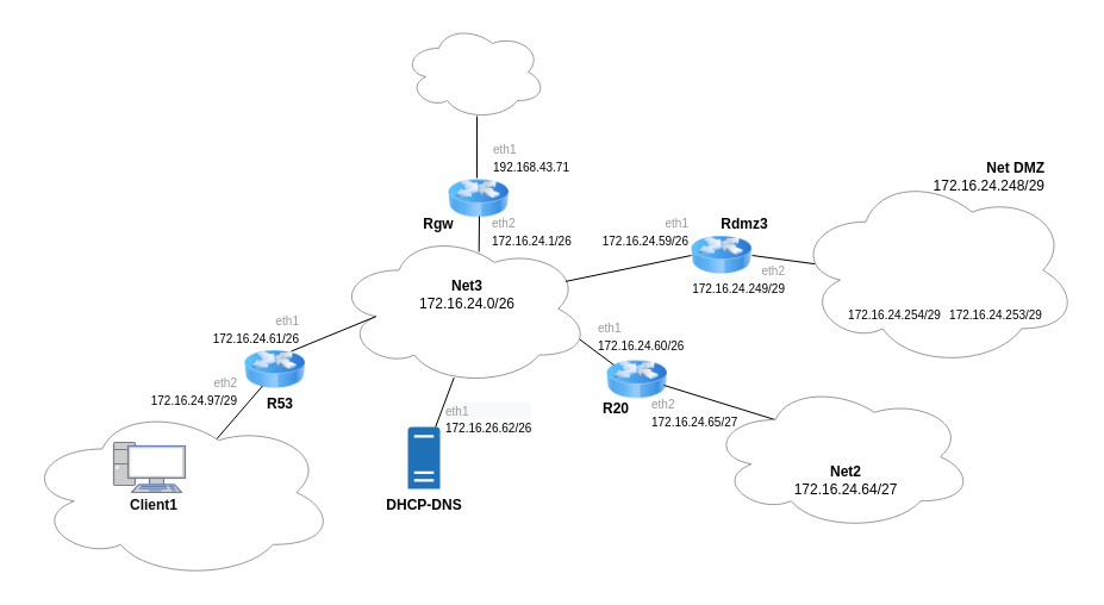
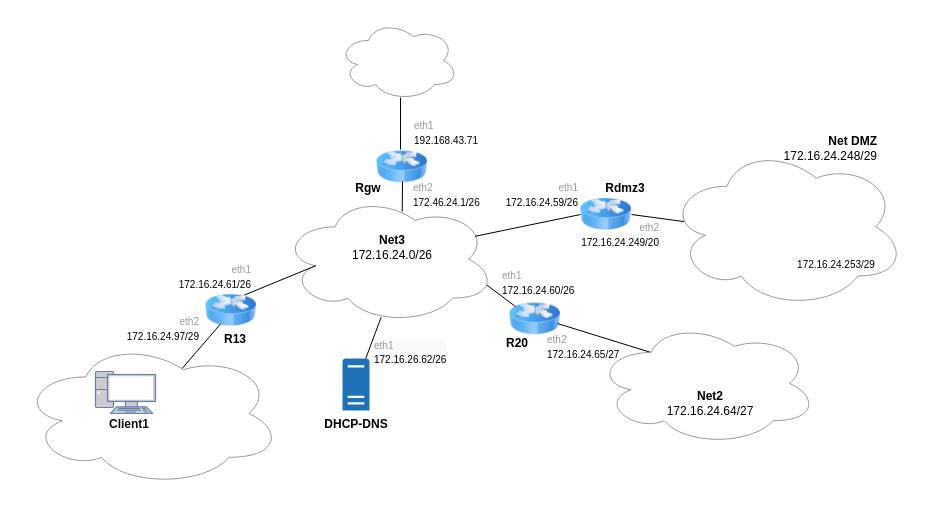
  <mxCell id="0" />
  <mxCell id="1" parent="0" />
  <mxCell id="2" value="" style="ellipse;shape=cloud;whiteSpace=wrap;html=1;fontSize=12;fontColor=#0D0D0D;strokeColor=#999999;fillColor=none;" vertex="1" parent="1"><mxGeometry x="338" y="20" width="120" height="80" as="geometry" /></mxCell>
  <mxCell id="3" value="" style="ellipse;shape=cloud;whiteSpace=wrap;html=1;fillColor=none;strokeColor=#999999;" vertex="1" parent="1"><mxGeometry x="281" y="194" width="214" height="129.5" as="geometry" /></mxCell>
  <mxCell id="4" value="" style="image;html=1;image=img/lib/clip_art/networking/Router_Icon_128x128.png" vertex="1" parent="1"><mxGeometry x="205" y="280.5" width="51" height="59" as="geometry" /></mxCell>
  <mxCell id="5" value="" style="image;html=1;image=img/lib/clip_art/networking/Router_Icon_128x128.png" vertex="1" parent="1"><mxGeometry x="509" y="289" width="51" height="59" as="geometry" /></mxCell>
  <mxCell id="6" value="" style="endArrow=none;html=1;rounded=0;entryX=0.25;entryY=0;entryDx=0;entryDy=0;" edge="1" parent="1" target="22"><mxGeometry width="50" height="50" relative="1" as="geometry"><mxPoint x="179" y="371" as="sourcePoint" /><mxPoint x="244" y="295" as="targetPoint" /></mxGeometry></mxCell>
  <mxCell id="7" value="" style="endArrow=none;html=1;rounded=0;exitX=0.25;exitY=0.25;exitDx=0;exitDy=0;exitPerimeter=0;" edge="1" parent="1" source="10"><mxGeometry width="50" height="50" relative="1" as="geometry"><mxPoint x="384" y="345" as="sourcePoint" /><mxPoint x="557" y="323" as="targetPoint" /></mxGeometry></mxCell>
  <mxCell id="8" value="" style="image;html=1;image=img/lib/clip_art/networking/Router_Icon_128x128.png" vertex="1" parent="1"><mxGeometry x="580" y="184.5" width="51" height="59" as="geometry" /></mxCell>
  <mxCell id="9" value="" style="ellipse;shape=cloud;whiteSpace=wrap;html=1;strokeColor=#999999;" vertex="1" parent="1"><mxGeometry x="20" y="340" width="261" height="146" as="geometry" /></mxCell>
  <mxCell id="10" value="" style="ellipse;shape=cloud;whiteSpace=wrap;html=1;strokeColor=#999999;" vertex="1" parent="1"><mxGeometry x="595" y="321" width="222" height="124" as="geometry" /></mxCell>
  <mxCell id="11" value="" style="ellipse;shape=cloud;whiteSpace=wrap;html=1;strokeColor=#999999;" vertex="1" parent="1"><mxGeometry x="667" y="145" width="238" height="163" as="geometry" /></mxCell>
  <mxCell id="12" value="" style="sketch=0;pointerEvents=1;shadow=0;dashed=0;html=1;strokeColor=none;labelPosition=center;verticalLabelPosition=bottom;verticalAlign=top;outlineConnect=0;align=center;shape=mxgraph.office.servers.physical_host;fillColor=#2072B8;" vertex="1" parent="1"><mxGeometry x="342" y="358" width="27" height="52" as="geometry" /></mxCell>
  <mxCell id="13" value="" style="endArrow=none;html=1;rounded=0;exitX=1;exitY=0.5;exitDx=0;exitDy=0;entryX=0.07;entryY=0.467;entryDx=0;entryDy=0;entryPerimeter=0;" edge="1" parent="1" source="8" target="11"><mxGeometry width="50" height="50" relative="1" as="geometry"><mxPoint x="475" y="350" as="sourcePoint" /><mxPoint x="525" y="300" as="targetPoint" /></mxGeometry></mxCell>
  <mxCell id="14" value="" style="endArrow=none;html=1;rounded=0;entryX=0.16;entryY=0.55;entryDx=0;entryDy=0;entryPerimeter=0;" edge="1" parent="1" target="3"><mxGeometry width="50" height="50" relative="1" as="geometry"><mxPoint x="244" y="294.5" as="sourcePoint" /><mxPoint x="262" y="281" as="targetPoint" /></mxGeometry></mxCell>
  <mxCell id="15" value="" style="endArrow=none;html=1;rounded=0;exitX=0.96;exitY=0.7;exitDx=0;exitDy=0;exitPerimeter=0;" edge="1" parent="1" source="3"><mxGeometry width="50" height="50" relative="1" as="geometry"><mxPoint x="486" y="249" as="sourcePoint" /><mxPoint x="515" y="306" as="targetPoint" /></mxGeometry></mxCell>
  <mxCell id="16" value="" style="image;html=1;image=img/lib/clip_art/networking/Router_Icon_128x128.png" vertex="1" parent="1"><mxGeometry x="376" y="137" width="51" height="59" as="geometry" /></mxCell>
  <mxCell id="17" value="" style="endArrow=none;html=1;rounded=0;entryX=0.517;entryY=0.963;entryDx=0;entryDy=0;entryPerimeter=0;" edge="1" parent="1" target="2"><mxGeometry width="50" height="50" relative="1" as="geometry"><mxPoint x="400" y="149" as="sourcePoint" /><mxPoint x="402" y="95" as="targetPoint" /></mxGeometry></mxCell>
  <mxCell id="18" value="&lt;b&gt;Net2&lt;/b&gt;&lt;br&gt;172.16.24.64/27" style="text;html=1;strokeColor=none;fillColor=none;align=center;verticalAlign=middle;whiteSpace=wrap;rounded=0;" vertex="1" parent="1"><mxGeometry x="680" y="388" width="60" height="30" as="geometry" /></mxCell>
  <mxCell id="19" value="" style="fontColor=#0066CC;verticalAlign=top;verticalLabelPosition=bottom;labelPosition=center;align=center;html=1;outlineConnect=0;fillColor=#CCCCCC;strokeColor=#6881B3;gradientColor=none;gradientDirection=north;strokeWidth=2;shape=mxgraph.networks.pc;" vertex="1" parent="1"><mxGeometry x="95" y="371" width="60" height="42" as="geometry" /></mxCell>
  <mxCell id="20" value="&lt;b&gt;Net DMZ&lt;/b&gt;&lt;br&gt;&lt;div style=&quot;&quot;&gt;&lt;span style=&quot;background-color: initial;&quot;&gt;172.16.24.248/29&lt;/span&gt;&lt;/div&gt;" style="text;html=1;strokeColor=none;fillColor=none;align=right;verticalAlign=middle;whiteSpace=wrap;rounded=0;" vertex="1" parent="1"><mxGeometry x="819" y="133" width="60" height="30" as="geometry" /></mxCell>
  <mxCell id="21" value="&lt;b&gt;Net3&lt;/b&gt;&lt;br&gt;172.16.24.0/26" style="text;html=1;strokeColor=none;fillColor=none;align=center;verticalAlign=middle;whiteSpace=wrap;rounded=0;" vertex="1" parent="1"><mxGeometry x="362" y="232" width="60" height="30" as="geometry" /></mxCell>
- <mxCell id="22" value="&lt;span style=&quot;background-color: rgb(255, 255, 255);&quot;&gt;&lt;b&gt;R53&lt;/b&gt;&lt;/span&gt;&lt;span style=&quot;&quot;&gt;&#09;&lt;/span&gt;" style="text;html=1;strokeColor=none;fillColor=none;align=center;verticalAlign=middle;whiteSpace=wrap;rounded=0;" vertex="1" parent="1"><mxGeometry x="205" y="323.5" width="60" height="30" as="geometry" /></mxCell>
+ <mxCell id="22" value="&lt;span style=&quot;background-color: rgb(255, 255, 255);&quot;&gt;&lt;b&gt;R13&lt;/b&gt;&lt;/span&gt;&lt;span style=&quot;&quot;&gt;&#09;&lt;/span&gt;" style="text;html=1;strokeColor=none;fillColor=none;align=center;verticalAlign=middle;whiteSpace=wrap;rounded=0;" vertex="1" parent="1"><mxGeometry x="205" y="323.5" width="60" height="30" as="geometry" /></mxCell>
  <mxCell id="23" value="&lt;span style=&quot;background-color: rgb(255, 255, 255);&quot;&gt;&lt;b&gt;R20&lt;/b&gt;&lt;/span&gt;&lt;span style=&quot;&quot;&gt;&#09;&lt;/span&gt;" style="text;html=1;strokeColor=none;fillColor=none;align=center;verticalAlign=middle;whiteSpace=wrap;rounded=0;" vertex="1" parent="1"><mxGeometry x="487" y="328" width="60" height="30" as="geometry" /></mxCell>
  <mxCell id="24" value="&lt;span style=&quot;background-color: rgb(255, 255, 255);&quot;&gt;&lt;b&gt;Rgw&lt;/b&gt;&lt;/span&gt;&lt;span style=&quot;&quot;&gt;&#09;&lt;/span&gt;" style="text;html=1;strokeColor=none;fillColor=none;align=center;verticalAlign=middle;whiteSpace=wrap;rounded=0;" vertex="1" parent="1"><mxGeometry x="338" y="173" width="60" height="30" as="geometry" /></mxCell>
  <mxCell id="25" value="&lt;span style=&quot;background-color: rgb(255, 255, 255);&quot;&gt;&lt;b&gt;Rdmz3&lt;/b&gt;&lt;/span&gt;" style="text;html=1;strokeColor=none;fillColor=none;align=center;verticalAlign=middle;whiteSpace=wrap;rounded=0;" vertex="1" parent="1"><mxGeometry x="595" y="173" width="60" height="30" as="geometry" /></mxCell>
  <mxCell id="26" value="" style="endArrow=none;html=1;rounded=0;exitX=0.564;exitY=0.131;exitDx=0;exitDy=0;exitPerimeter=0;" edge="1" parent="1" source="3"><mxGeometry width="50" height="50" relative="1" as="geometry"><mxPoint x="480" y="343" as="sourcePoint" /><mxPoint x="402" y="181" as="targetPoint" /></mxGeometry></mxCell>
  <mxCell id="27" value="&lt;div style=&quot;text-align: left;&quot;&gt;&lt;span style=&quot;font-size: 10px; background-color: initial;&quot;&gt;&lt;font color=&quot;#999999&quot;&gt;eth1&lt;/font&gt;&lt;/span&gt;&lt;/div&gt;&lt;font style=&quot;font-size: 10px;&quot;&gt;192.168.43.71&lt;/font&gt;" style="text;html=1;strokeColor=none;fillColor=none;align=center;verticalAlign=middle;whiteSpace=wrap;rounded=0;" vertex="1" parent="1"><mxGeometry x="416" y="117" width="60" height="30" as="geometry" /></mxCell>
- <mxCell id="28" value="&lt;font style=&quot;font-size: 10px;&quot;&gt;&lt;font color=&quot;#999999&quot;&gt;eth2&lt;/font&gt;&lt;br&gt;172.16.24.1/26&lt;/font&gt;" style="text;html=1;strokeColor=none;fillColor=none;align=left;verticalAlign=middle;whiteSpace=wrap;rounded=0;" vertex="1" parent="1"><mxGeometry x="411" y="179" width="60" height="30" as="geometry" /></mxCell>
+ <mxCell id="28" value="&lt;font style=&quot;font-size: 10px;&quot;&gt;&lt;font color=&quot;#999999&quot;&gt;eth2&lt;/font&gt;&lt;br&gt;172.46.24.1/26&lt;/font&gt;" style="text;html=1;strokeColor=none;fillColor=none;align=left;verticalAlign=middle;whiteSpace=wrap;rounded=0;" vertex="1" parent="1"><mxGeometry x="411" y="179" width="60" height="30" as="geometry" /></mxCell>
  <mxCell id="29" value="&lt;font style=&quot;font-size: 10px;&quot;&gt;&lt;font color=&quot;#999999&quot;&gt;eth1&lt;/font&gt;&lt;br&gt;172.16.24.61/26&lt;/font&gt;" style="text;html=1;strokeColor=none;fillColor=none;align=right;verticalAlign=middle;whiteSpace=wrap;rounded=0;" vertex="1" parent="1"><mxGeometry x="193" y="261" width="60" height="30" as="geometry" /></mxCell>
  <mxCell id="30" value="&lt;font style=&quot;font-size: 10px;&quot;&gt;&lt;font color=&quot;#999999&quot;&gt;eth2&lt;/font&gt;&lt;br&gt;172.16.24.97/29&lt;/font&gt;" style="text;html=1;strokeColor=none;fillColor=none;align=right;verticalAlign=middle;whiteSpace=wrap;rounded=0;" vertex="1" parent="1"><mxGeometry x="140.5" y="313" width="60" height="30" as="geometry" /></mxCell>
  <mxCell id="31" value="&lt;b&gt;&lt;font style=&quot;font-size: 12px;&quot;&gt;DHCP-&lt;/font&gt;&lt;/b&gt;&lt;b&gt;&lt;font style=&quot;font-size: 12px;&quot;&gt;DNS&lt;br&gt;&lt;/font&gt;&lt;/b&gt;" style="text;html=1;strokeColor=none;fillColor=none;align=center;verticalAlign=middle;whiteSpace=wrap;rounded=0;fontSize=10;" vertex="1" parent="1"><mxGeometry x="319.5" y="409" width="72" height="30" as="geometry" /></mxCell>
  <mxCell id="32" value="" style="endArrow=none;html=1;rounded=0;fontSize=12;entryX=0.466;entryY=0.947;entryDx=0;entryDy=0;entryPerimeter=0;" edge="1" parent="1" source="12" target="3"><mxGeometry width="50" height="50" relative="1" as="geometry"><mxPoint x="480" y="320" as="sourcePoint" /><mxPoint x="530" y="270" as="targetPoint" /></mxGeometry></mxCell>
  <mxCell id="33" value="&lt;font color=&quot;#0d0d0d&quot;&gt;&lt;b&gt;Client1&lt;/b&gt;&lt;/font&gt;" style="text;html=1;strokeColor=none;fillColor=none;align=center;verticalAlign=middle;whiteSpace=wrap;rounded=0;fontSize=12;fontColor=#999999;" vertex="1" parent="1"><mxGeometry x="99" y="409" width="60" height="30" as="geometry" /></mxCell>
  <mxCell id="34" value="&lt;font style=&quot;font-size: 10px;&quot;&gt;&lt;font color=&quot;#999999&quot;&gt;eth1&lt;/font&gt;&lt;br&gt;172.16.24.60/26&lt;/font&gt;" style="text;html=1;strokeColor=none;fillColor=none;align=left;verticalAlign=middle;whiteSpace=wrap;rounded=0;" vertex="1" parent="1"><mxGeometry x="500" y="267" width="60" height="30" as="geometry" /></mxCell>
  <mxCell id="35" value="&lt;font style=&quot;font-size: 10px;&quot;&gt;&lt;font color=&quot;#999999&quot;&gt;eth2&lt;/font&gt;&lt;br&gt;172.16.24.65/27&lt;/font&gt;" style="text;html=1;strokeColor=none;fillColor=none;align=left;verticalAlign=middle;whiteSpace=wrap;rounded=0;" vertex="1" parent="1"><mxGeometry x="545" y="331" width="60" height="30" as="geometry" /></mxCell>
  <mxCell id="36" value="" style="endArrow=none;html=1;rounded=0;fontSize=12;fontColor=#0D0D0D;entryX=0;entryY=0.5;entryDx=0;entryDy=0;exitX=0.904;exitY=0.323;exitDx=0;exitDy=0;exitPerimeter=0;" edge="1" parent="1" source="3" target="8"><mxGeometry width="50" height="50" relative="1" as="geometry"><mxPoint x="480" y="306" as="sourcePoint" /><mxPoint x="530" y="256" as="targetPoint" /></mxGeometry></mxCell>
  <mxCell id="37" value="&lt;div style=&quot;color: rgb(0, 0, 0); font-family: Helvetica; font-size: 12px; font-style: normal; font-variant-ligatures: normal; font-variant-caps: normal; font-weight: 400; letter-spacing: normal; orphans: 2; text-indent: 0px; text-transform: none; widows: 2; word-spacing: 0px; -webkit-text-stroke-width: 0px; background-color: rgb(248, 249, 250); text-decoration-thickness: initial; text-decoration-style: initial; text-decoration-color: initial; text-align: left;&quot;&gt;&lt;span style=&quot;font-size: 10px; background-color: initial;&quot;&gt;&lt;font color=&quot;#999999&quot;&gt;eth1&lt;/font&gt;&lt;/span&gt;&lt;/div&gt;&lt;font style=&quot;color: rgb(0, 0, 0); font-family: Helvetica; font-style: normal; font-variant-ligatures: normal; font-variant-caps: normal; font-weight: 400; letter-spacing: normal; orphans: 2; text-align: center; text-indent: 0px; text-transform: none; widows: 2; word-spacing: 0px; -webkit-text-stroke-width: 0px; background-color: rgb(248, 249, 250); text-decoration-thickness: initial; text-decoration-style: initial; text-decoration-color: initial; font-size: 10px;&quot;&gt;172.16.26.62/26&lt;/font&gt;" style="text;whiteSpace=wrap;html=1;fontSize=12;fontColor=#0D0D0D;" vertex="1" parent="1"><mxGeometry x="371.5" y="331" width="92" height="51" as="geometry" /></mxCell>
  <mxCell id="38" value="&lt;font style=&quot;font-size: 10px;&quot;&gt;&lt;font color=&quot;#999999&quot;&gt;eth1&lt;/font&gt;&lt;br&gt;172.16.24.59/26&lt;/font&gt;" style="text;html=1;strokeColor=none;fillColor=none;align=right;verticalAlign=middle;whiteSpace=wrap;rounded=0;" vertex="1" parent="1"><mxGeometry x="520" y="179" width="60" height="30" as="geometry" /></mxCell>
- <mxCell id="39" value="&lt;font style=&quot;font-size: 10px;&quot;&gt;&lt;font color=&quot;#999999&quot;&gt;eth2&lt;/font&gt;&lt;br&gt;172.16.24.249/29&lt;/font&gt;" style="text;html=1;strokeColor=none;fillColor=none;align=right;verticalAlign=middle;whiteSpace=wrap;rounded=0;" vertex="1" parent="1"><mxGeometry x="601" y="219" width="60" height="30" as="geometry" /></mxCell>
- <mxCell id="40" value="&lt;font style=&quot;font-size: 10px;&quot;&gt;172.16.24.254/29&lt;/font&gt;" style="text;html=1;strokeColor=none;fillColor=none;align=center;verticalAlign=middle;whiteSpace=wrap;rounded=0;" vertex="1" parent="1"><mxGeometry x="721" y="248.5" width="60" height="30" as="geometry" /></mxCell>
+ <mxCell id="39" value="&lt;font style=&quot;font-size: 10px;&quot;&gt;&lt;font color=&quot;#999999&quot;&gt;eth2&lt;/font&gt;&lt;br&gt;172.16.24.249/20&lt;/font&gt;" style="text;html=1;strokeColor=none;fillColor=none;align=right;verticalAlign=middle;whiteSpace=wrap;rounded=0;" vertex="1" parent="1"><mxGeometry x="601" y="219" width="60" height="30" as="geometry" /></mxCell>
  <mxCell id="41" value="&lt;font style=&quot;font-size: 10px;&quot;&gt;172.16.24.253/29&lt;/font&gt;" style="text;html=1;strokeColor=none;fillColor=none;align=center;verticalAlign=middle;whiteSpace=wrap;rounded=0;" vertex="1" parent="1"><mxGeometry x="806" y="248.5" width="60" height="30" as="geometry" /></mxCell>
